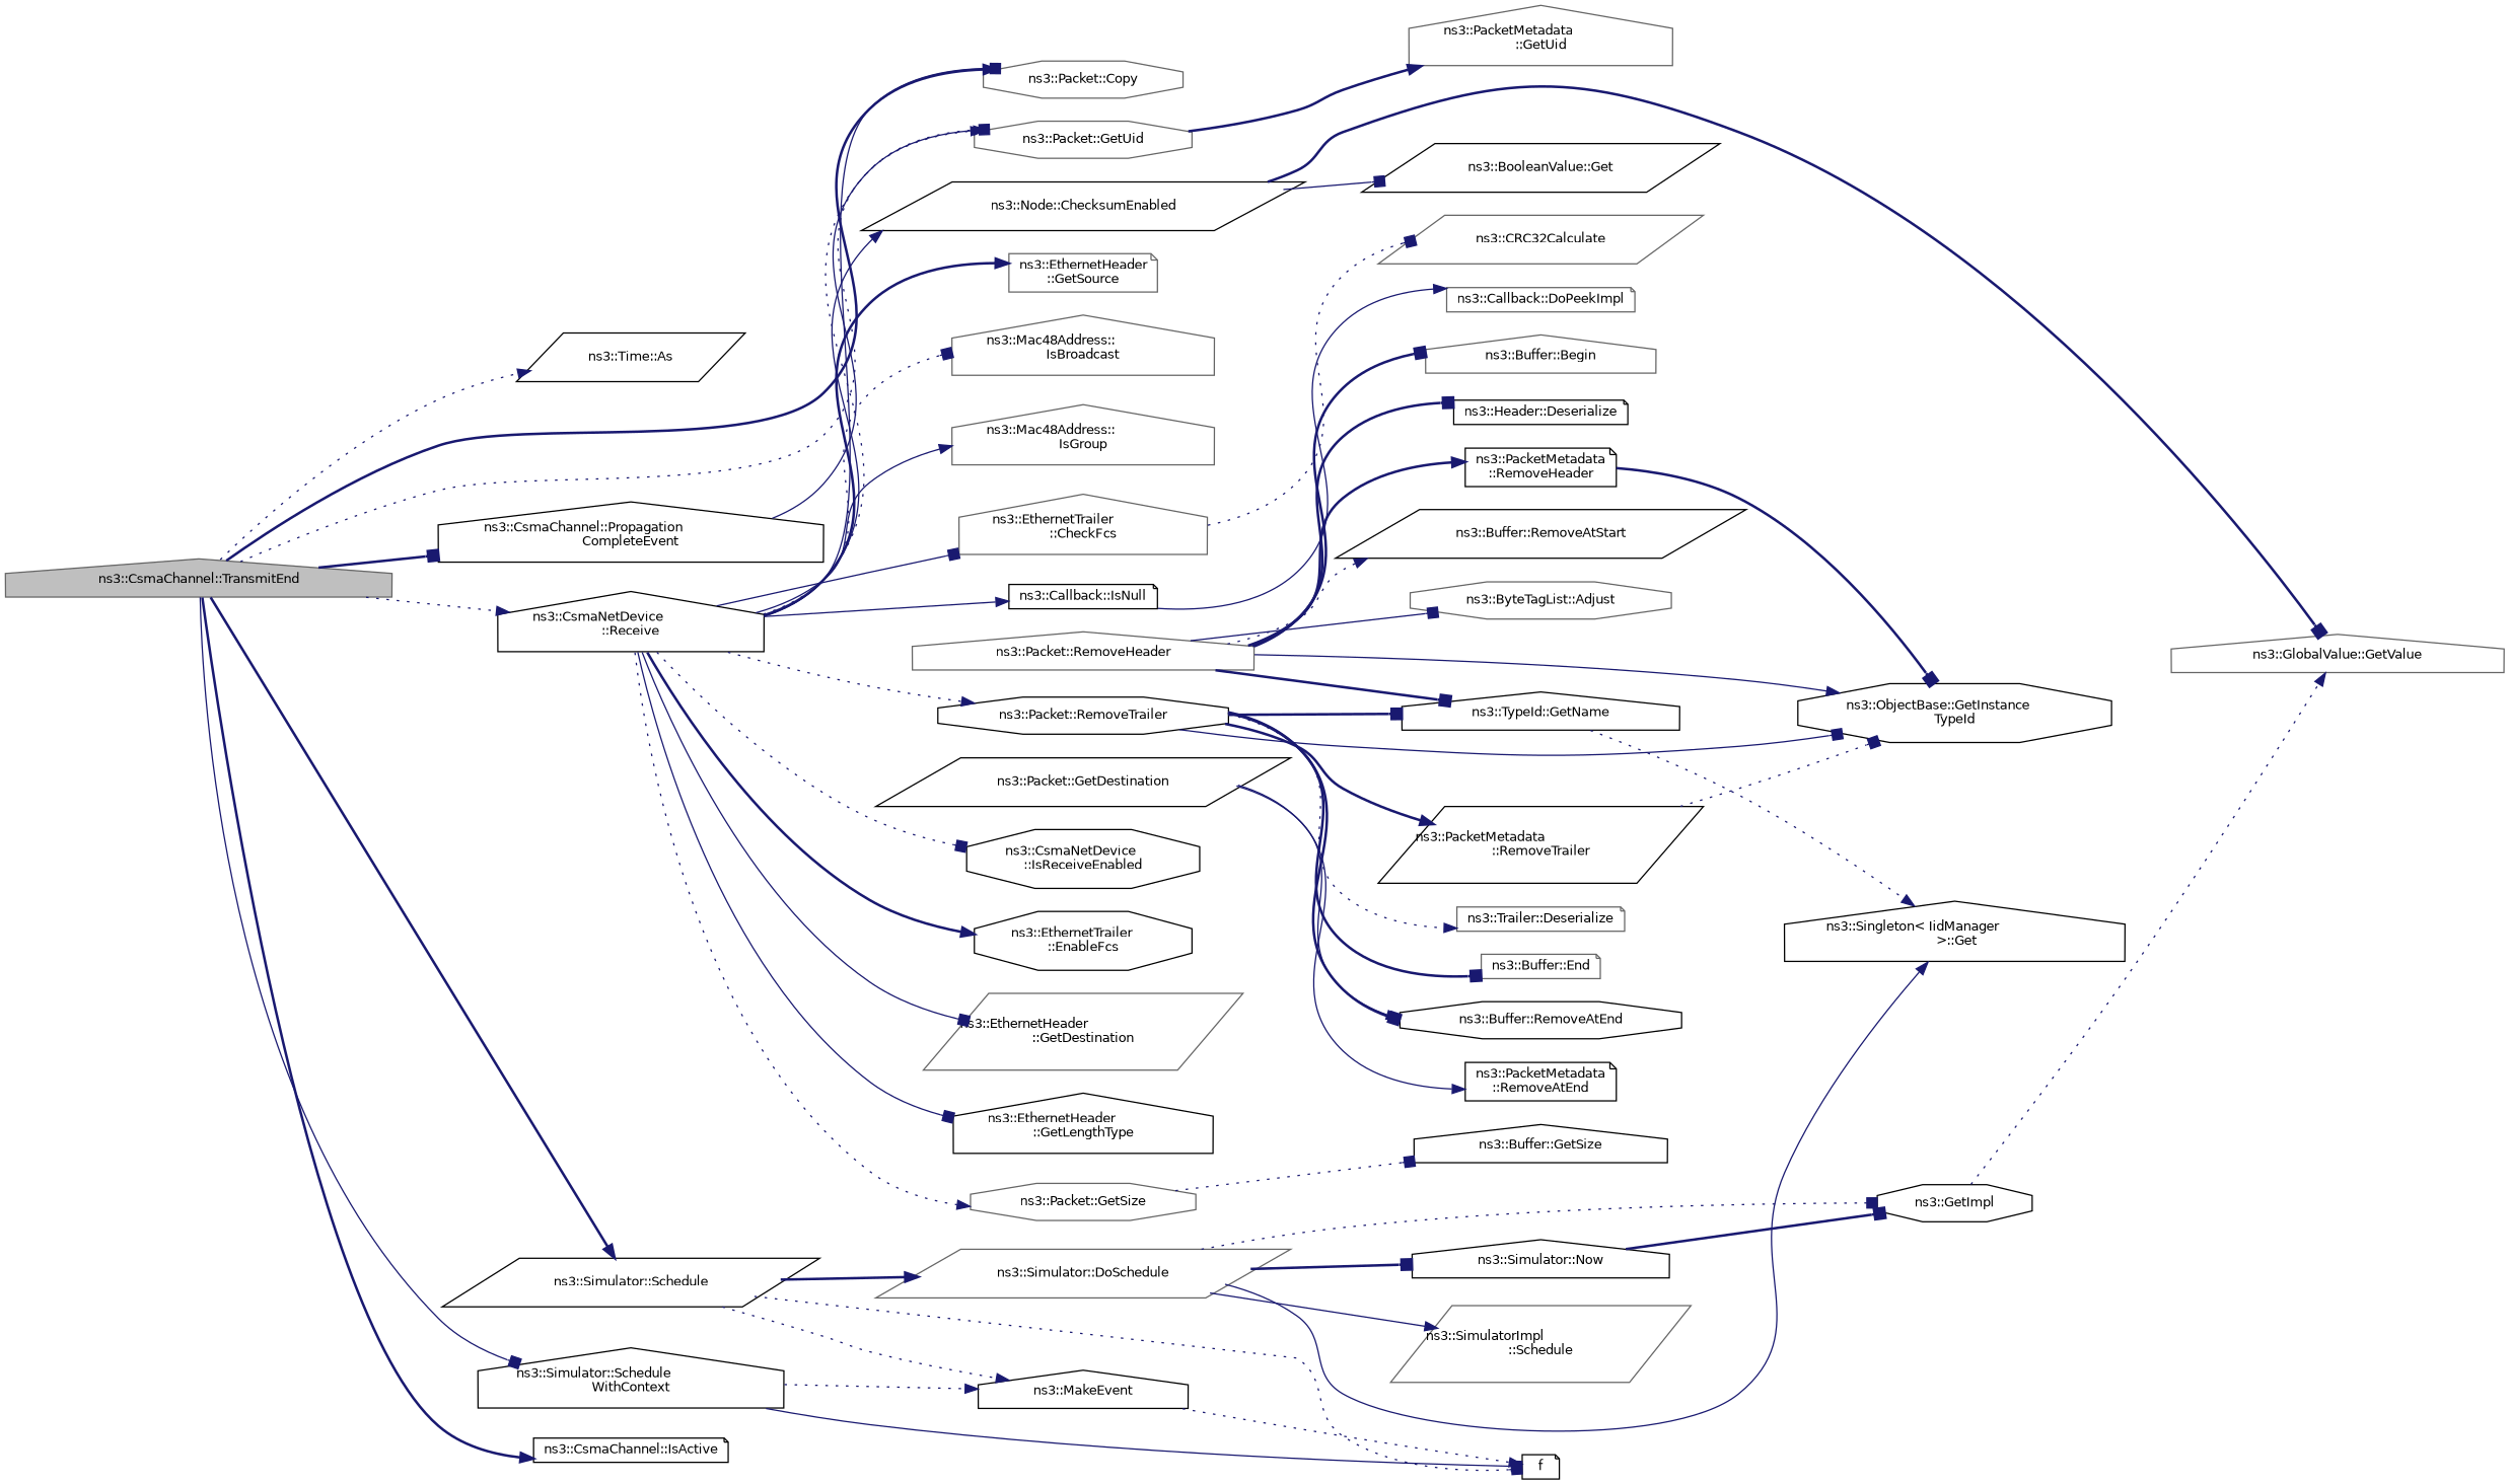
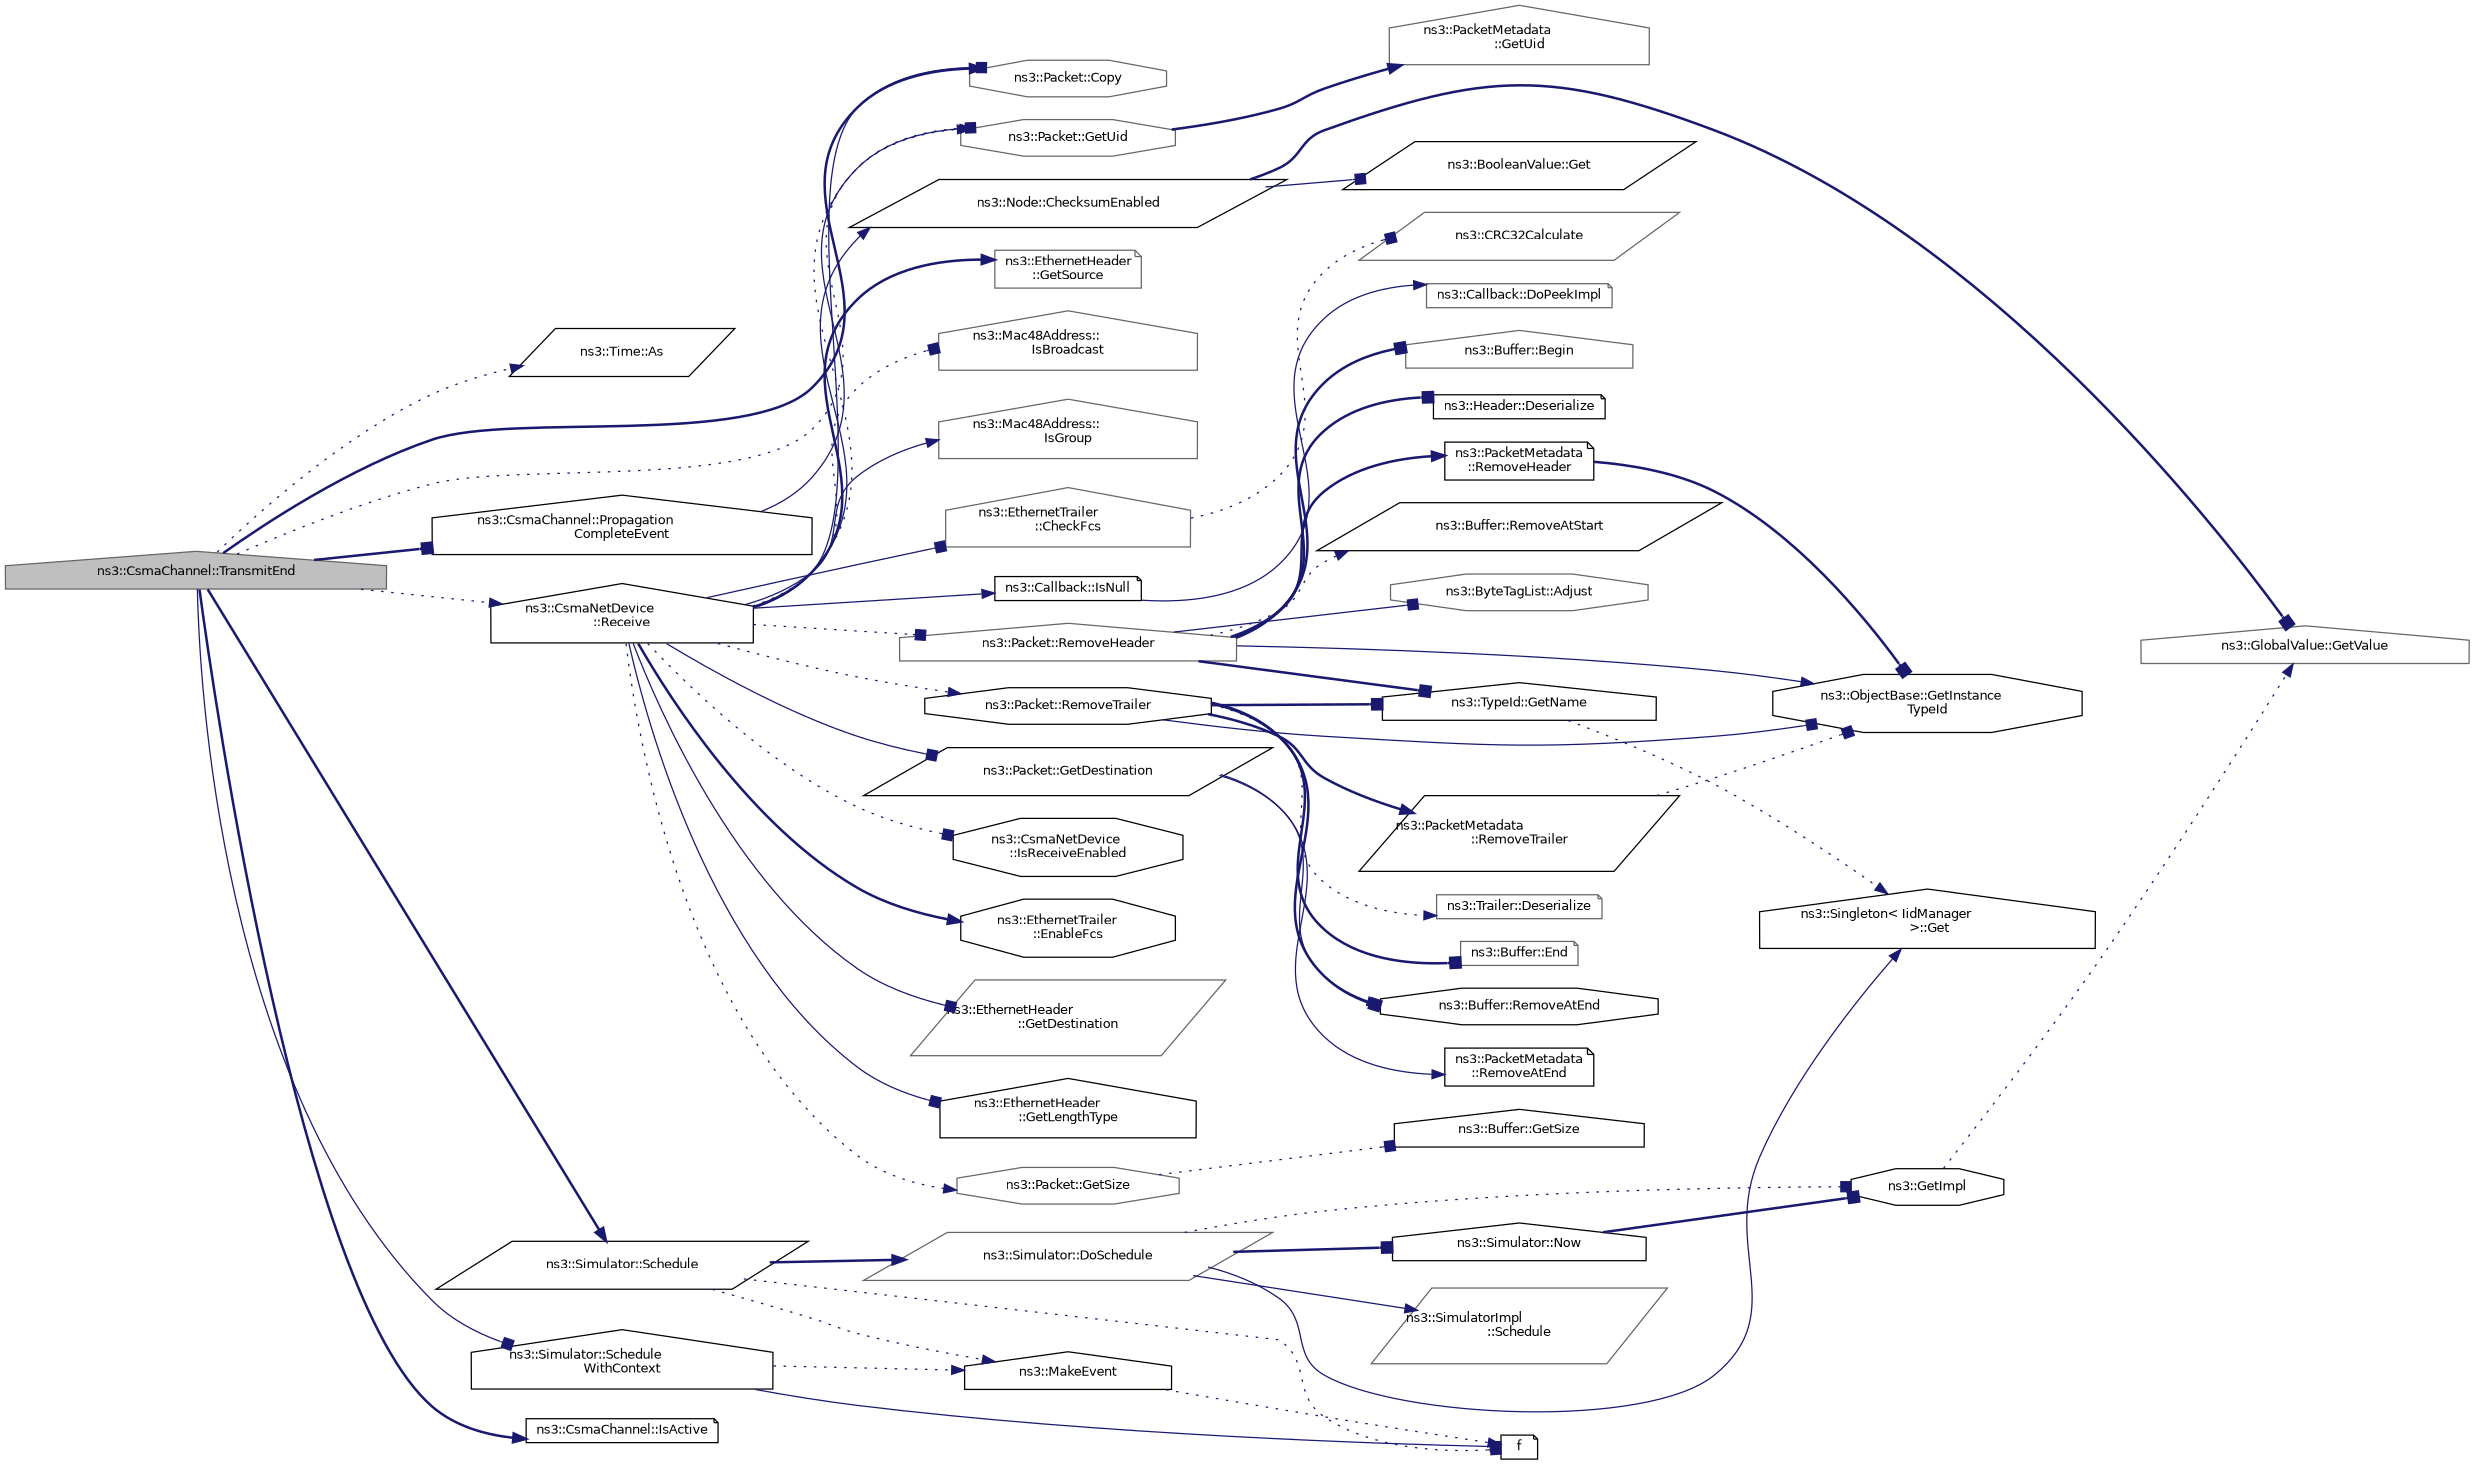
  digraph {
    rankdir=LR
    node [color=black fillcolor=white fontname=Helvetica fontsize=10 shape=house style=filled]
    edge [arrowhead=normal color=midnightblue fontname=Helvetica fontsize=10 labelfontname=Helvetica labelfontsize=10 style=dotted]
    n1 [color=gray40 fillcolor=grey75 fontcolor=black height=0.2 label="ns3::CsmaChannel::TransmitEnd" width=0.4]
    n2 [height=0.2 label="ns3::Time::As" shape=parallelogram width=0.4]
    n3 [color=gray40 height=0.2 label="ns3::Packet::Copy" shape=octagon width=0.4]
    n4 [color=gray40 height=0.2 label="ns3::Packet::GetUid" shape=octagon width=0.4]
    n5 [height=0.2 label="ns3::CsmaChannel::IsActive" shape=note width=0.4]
    n6 [height=0.2 label="ns3::CsmaChannel::Propagation\lCompleteEvent" width=0.4]
    n7 [height=0.2 label="ns3::CsmaNetDevice\l::Receive" width=0.4]
    n8 [height=0.2 label="ns3::Simulator::Schedule" shape=parallelogram width=0.4]
    n9 [height=0.2 label="ns3::Simulator::Schedule\lWithContext" width=0.4]
    n10 [color=gray40 height=0.2 label="ns3::PacketMetadata\l::GetUid" width=0.4]
    n11 [color=gray40 height=0.2 label="ns3::EthernetTrailer\l::CheckFcs" width=0.4]
    n12 [height=0.2 label="ns3::Node::ChecksumEnabled" shape=parallelogram width=0.4]
    n13 [height=0.2 label="ns3::EthernetTrailer\l::EnableFcs" shape=octagon width=0.4]
    n14 [color=gray40 height=0.2 label="ns3::EthernetHeader\l::GetDestination" shape=parallelogram width=0.4]
    n15 [height=0.2 label="ns3::EthernetHeader\l::GetLengthType" width=0.4]
    n16 [color=gray40 height=0.2 label="ns3::Packet::GetSize" shape=octagon width=0.4]
    n17 [color=gray40 height=0.2 label="ns3::EthernetHeader\l::GetSource" shape=note width=0.4]
    n18 [color=gray40 height=0.2 label="ns3::Mac48Address::\lIsBroadcast" width=0.4]
    n19 [color=gray40 height=0.2 label="ns3::Mac48Address::\lIsGroup" width=0.4]
    n20 [height=0.2 label="ns3::Callback::IsNull" shape=note width=0.4]
    n21 [height=0.2 label="ns3::CsmaNetDevice\l::IsReceiveEnabled" shape=octagon width=0.4]
    n22 [height=0.2 label="ns3::Packet::GetDestination" shape=parallelogram width=0.4]
    n23 [color=gray40 height=0.2 label="ns3::Packet::RemoveHeader" width=0.4]
    n24 [height=0.2 label="ns3::Packet::RemoveTrailer" shape=octagon width=0.4]
    n25 [color=gray40 height=0.2 label="ns3::Simulator::DoSchedule" shape=parallelogram width=0.4]
    n26 [height=0.2 label=f shape=note width=0.4]
    n27 [height=0.2 label="ns3::MakeEvent" width=0.4]
    n28 [color=gray40 height=0.2 label="ns3::CRC32Calculate" shape=parallelogram width=0.4]
    n29 [height=0.2 label="ns3::BooleanValue::Get" shape=parallelogram width=0.4]
    n30 [color=gray40 height=0.2 label="ns3::GlobalValue::GetValue" width=0.4]
    n31 [height=0.2 label="ns3::Buffer::GetSize" width=0.4]
    n32 [color=gray40 height=0.2 label="ns3::Callback::DoPeekImpl" shape=note width=0.4]
    n33 [height=0.2 label="ns3::Buffer::RemoveAtEnd" shape=octagon width=0.4]
    n34 [height=0.2 label="ns3::PacketMetadata\l::RemoveAtEnd" shape=note width=0.4]
    n35 [color=gray40 height=0.2 label="ns3::ByteTagList::Adjust" shape=octagon width=0.4]
    n36 [color=gray40 height=0.2 label="ns3::Buffer::Begin" width=0.4]
    n37 [height=0.2 label="ns3::Header::Deserialize" shape=note width=0.4]
    n38 [height=0.2 label="ns3::ObjectBase::GetInstance\lTypeId" shape=octagon width=0.4]
    n39 [height=0.2 label="ns3::TypeId::GetName" width=0.4]
    n40 [height=0.2 label="ns3::Buffer::RemoveAtStart" shape=parallelogram width=0.4]
    n41 [height=0.2 label="ns3::PacketMetadata\l::RemoveHeader" shape=note width=0.4]
    n42 [color=gray40 height=0.2 label="ns3::Trailer::Deserialize" shape=note width=0.4]
    n43 [color=gray40 height=0.2 label="ns3::Buffer::End" shape=note width=0.4]
    n44 [height=0.2 label="ns3::PacketMetadata\l::RemoveTrailer" shape=parallelogram width=0.4]
    n45 [height=0.2 label="ns3::Singleton\< IidManager\l \>::Get" width=0.4]
    n46 [height=0.2 label="ns3::GetImpl" shape=octagon width=0.4]
    n47 [height=0.2 label="ns3::Simulator::Now" width=0.4]
    n48 [color=gray40 height=0.2 label="ns3::SimulatorImpl\l::Schedule" shape=parallelogram width=0.4]
    n1 -> n2
    n1 -> n3 [style=bold]
    n1 -> n4
    n1 -> n5 [style=bold]
    n1 -> n6 [arrowhead=box style=bold]
    n1 -> n7
    n1 -> n8 [style=bold]
    n1 -> n9 [arrowhead=box style=solid]
    n4 -> n10 [style=bold]
    n6 -> n4 [style=solid]
    n7 -> n3 [arrowhead=box style=solid]
    n7 -> n4 [arrowhead=box]
    n7 -> n11 [arrowhead=box style=solid]
    n7 -> n12 [style=solid]
    n7 -> n13 [style=bold]
    n7 -> n14 [arrowhead=box style=solid]
    n7 -> n15 [arrowhead=box style=solid]
    n7 -> n16
    n7 -> n17 [style=bold]
    n7 -> n18 [arrowhead=box]
    n7 -> n19 [style=solid]
    n7 -> n20 [style=solid]
    n7 -> n21 [arrowhead=box]
+   n7 -> n22 [arrowhead=box style=solid]
+   n7 -> n23 [arrowhead=box]
    n7 -> n24
    n8 -> n25 [style=bold]
    n8 -> n26 [arrowhead=box]
    n8 -> n27
    n9 -> n26 [arrowhead=box style=solid]
    n9 -> n27
    n11 -> n28 [arrowhead=box]
    n12 -> n29 [arrowhead=box style=solid]
    n12 -> n30 [arrowhead=box style=bold]
    n16 -> n31 [arrowhead=box]
    n20 -> n32 [style=solid]
    n22 -> n33 [style=solid]
    n22 -> n34 [style=solid]
    n23 -> n35 [arrowhead=box style=solid]
    n23 -> n36 [arrowhead=box style=bold]
    n23 -> n37 [arrowhead=box style=bold]
    n23 -> n38 [style=solid]
    n23 -> n39 [arrowhead=box style=bold]
    n23 -> n40
    n23 -> n41 [style=bold]
    n24 -> n33 [arrowhead=box style=bold]
    n24 -> n38 [arrowhead=box style=solid]
    n24 -> n39 [arrowhead=box style=bold]
    n24 -> n42
    n24 -> n43 [arrowhead=box style=bold]
    n24 -> n44 [style=bold]
    n25 -> n45 [style=solid]
    n25 -> n46 [arrowhead=box]
    n25 -> n47 [arrowhead=box style=bold]
    n25 -> n48 [style=solid]
    n27 -> n26
    n39 -> n45
    n41 -> n38 [arrowhead=box style=bold]
    n44 -> n38 [arrowhead=box]
    n46 -> n30
    n47 -> n46 [arrowhead=box style=bold]
  }
